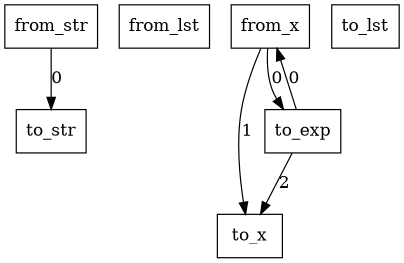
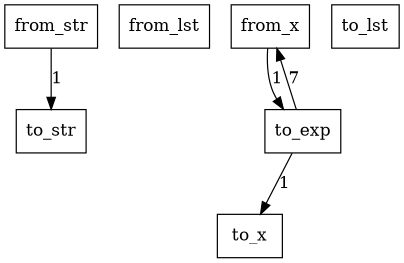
  digraph {
    rankdir=TB
    node [fillcolor=white shape=box style=filled]
    n1 [label=<from_str>]
    n2 [label=<to_str>]
    n3 [label=<from_lst>]
    n4 [label=<from_x>]
    n5 [label=<to_x>]
    n6 [label=<to_exp>]
    n7 [label=<to_lst>]
-   n1 -> n2 [label=0]
-   n4 -> n5 [label=1]
-   n4 -> n6 [label=0]
-   n6 -> n4 [label=0]
-   n6 -> n5 [label=2]
+   n1 -> n2 [label=1]
+   n4 -> n6 [label=1]
+   n6 -> n4 [label=7]
+   n6 -> n5 [label=1]
  }
